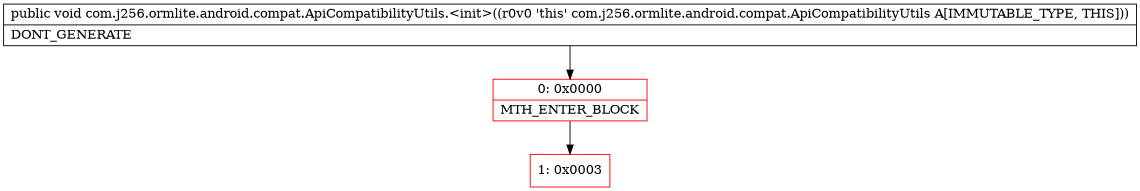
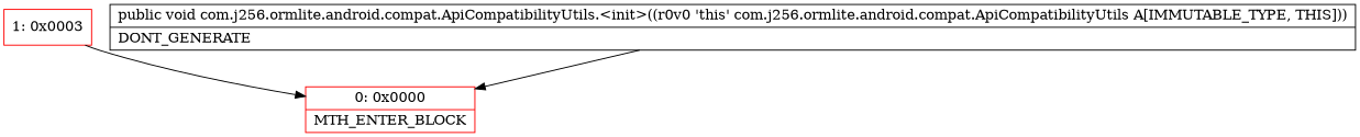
  digraph {
    node [color=red shape=record]
    n1 [label="{0\:\ 0x0000|MTH_ENTER_BLOCK\l}"]
    n2 [label="{1\:\ 0x0003}"]
    n3 [label="{public void com.j256.ormlite.android.compat.ApiCompatibilityUtils.\<init\>((r0v0 'this' com.j256.ormlite.android.compat.ApiCompatibilityUtils A[IMMUTABLE_TYPE, THIS]))  | DONT_GENERATE\l}" color=""]
    subgraph cluster_1 {
      label="R(0)"
    }
-   n1 -> n2
+   n2 -> n1
    n3 -> n1
  }
